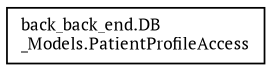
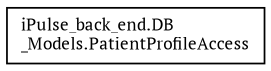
  digraph {
    rankdir=LR
    fontname="PT Serif"
-   n1 [color=black fillcolor=white fontname="PT Serif" fontsize=10 height=0.2 label="back_back_end.DB\l_Models.PatientProfileAccess" shape=record style=filled width=0.4]
+   n1 [color=black fillcolor=white fontname="PT Serif" fontsize=10 height=0.2 label="iPulse_back_end.DB\l_Models.PatientProfileAccess" shape=record style=filled width=0.4]
  }
